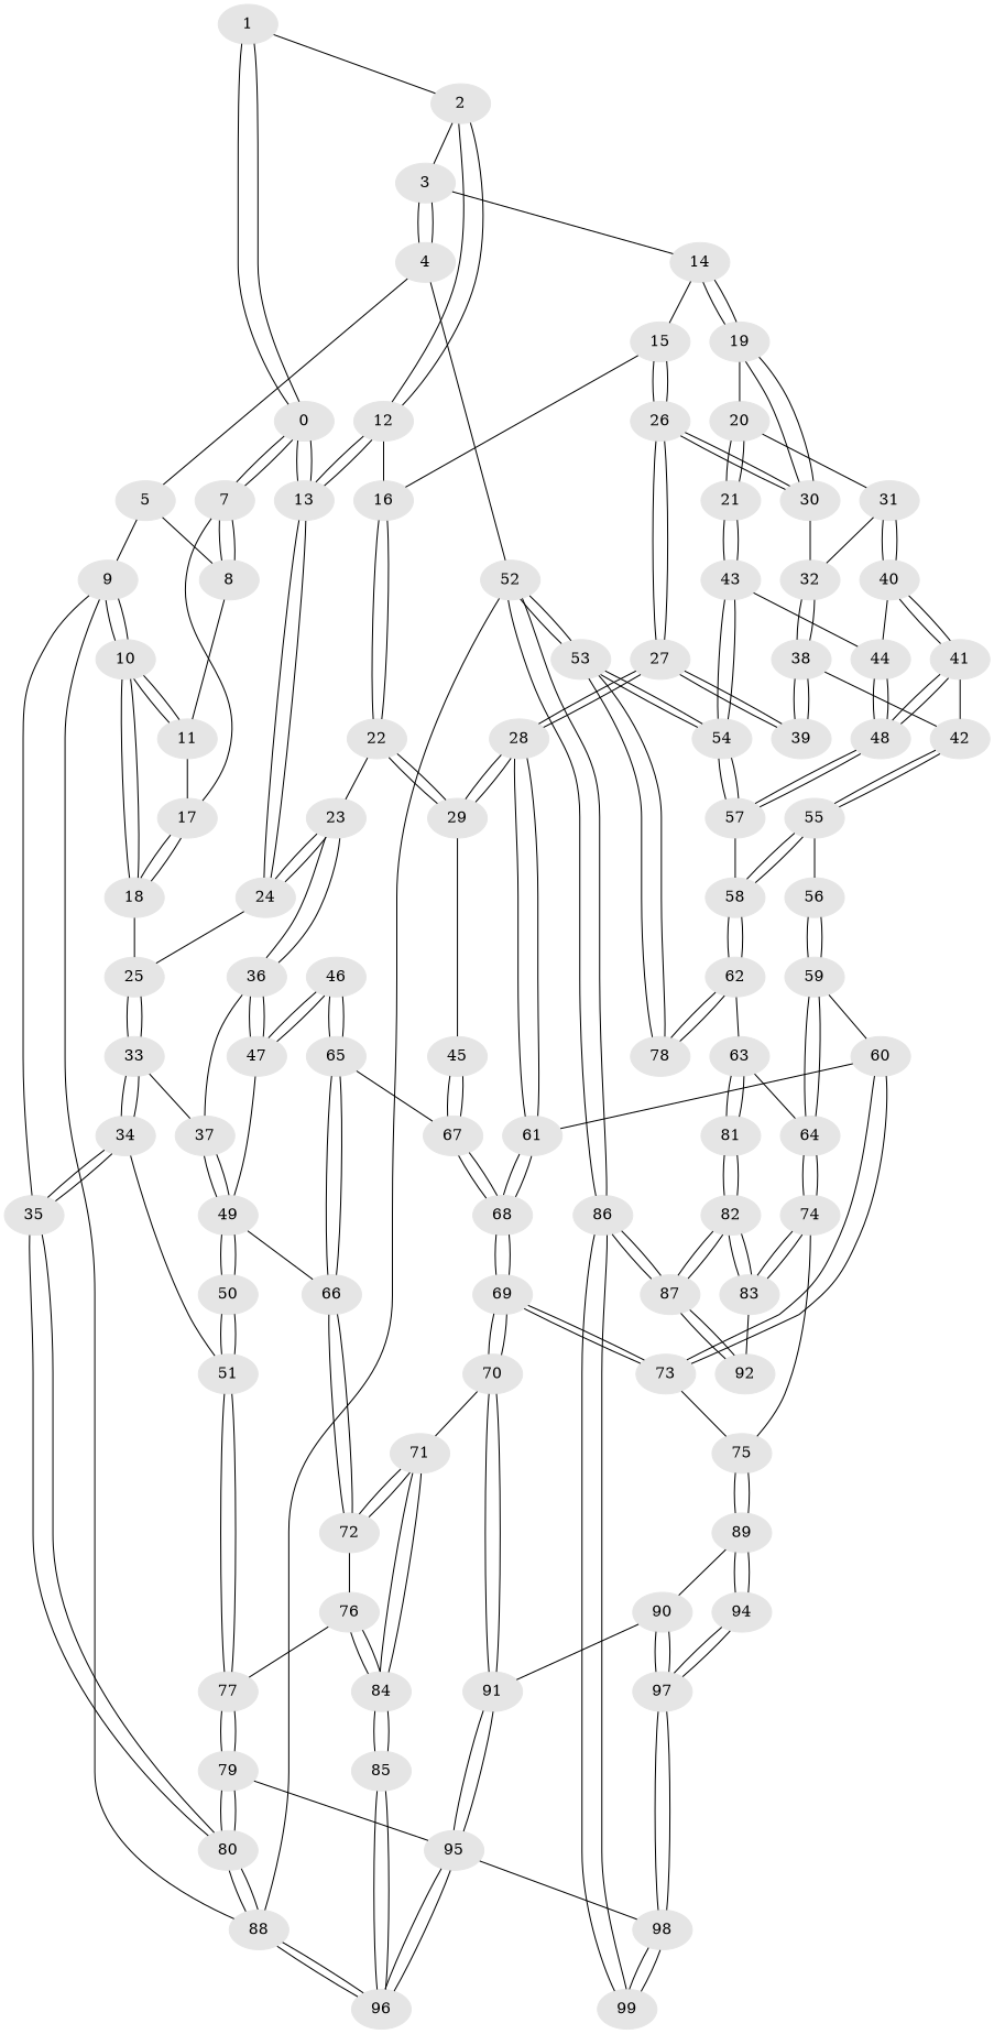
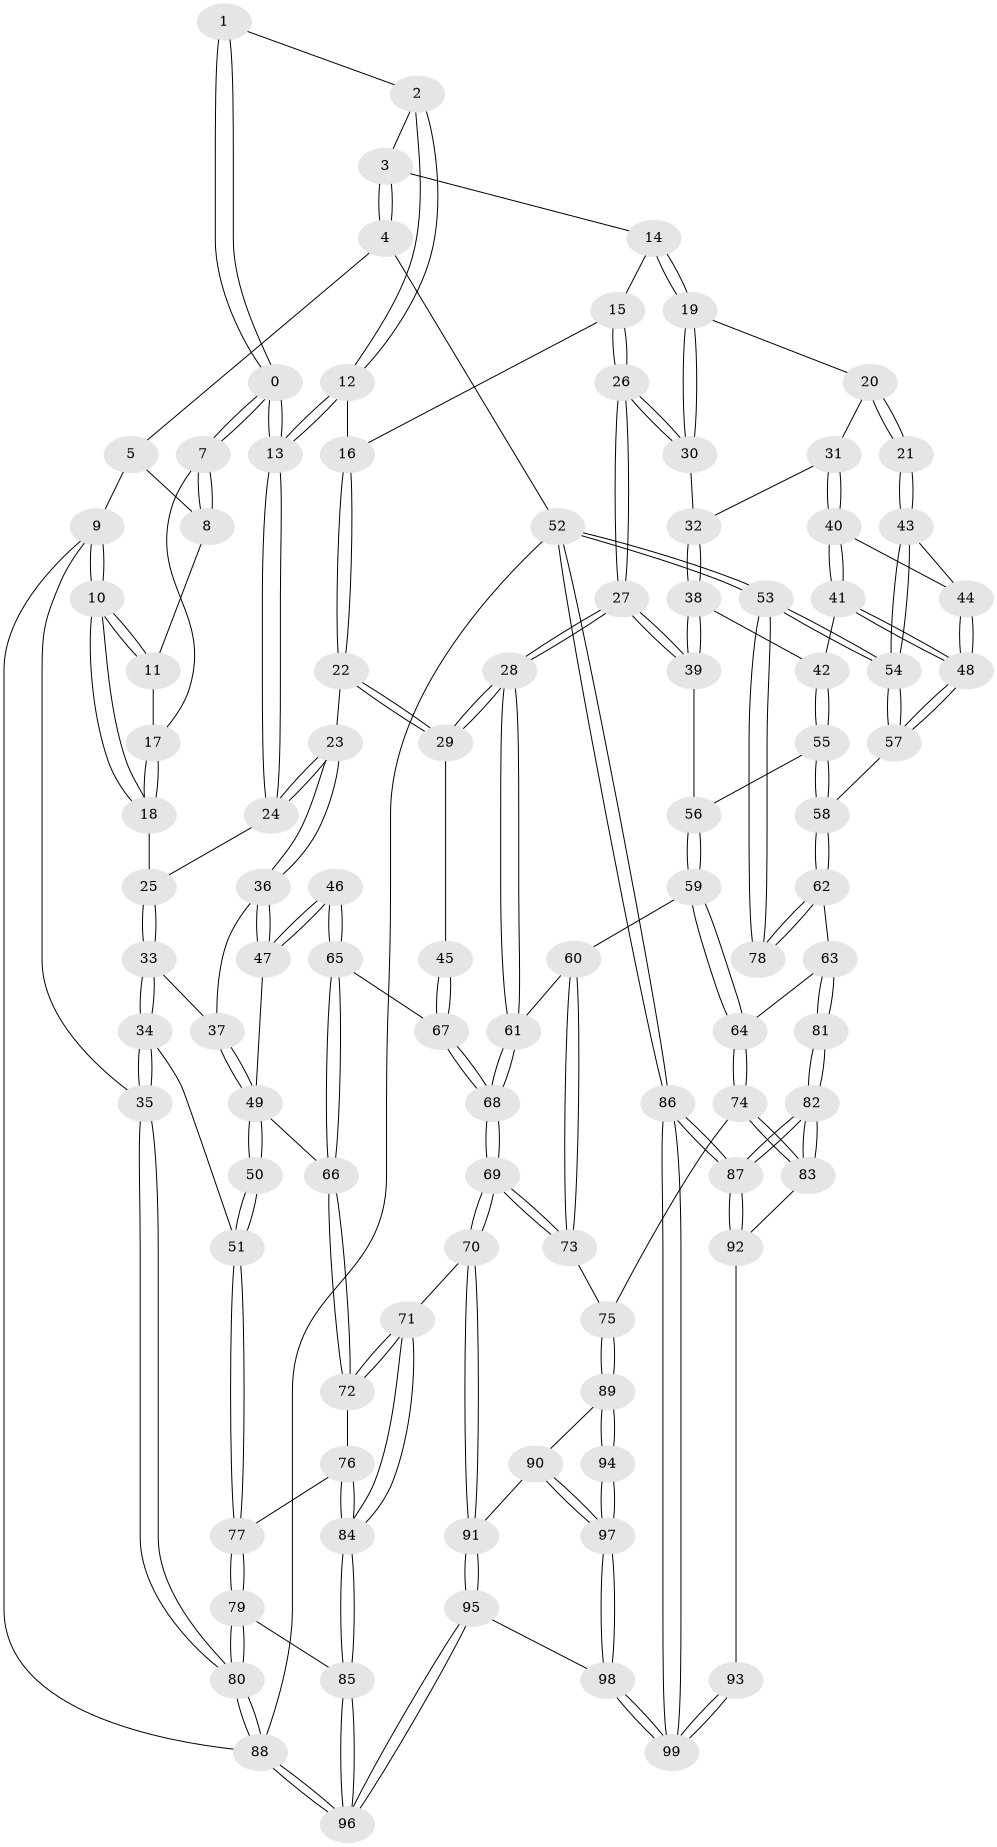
  graph {
    node [color=gray90 style=filled]
    1
    2
    n3 [label=0]
    3
    12
    7
    13
    4
    14
    16
    5
    52
    15
    19
    8
    9
    21
    43
    88
    53
    86
    11
    10
    35
    17
    24
    18
    80
    96
    25
    22
    26
    20
    30
    27
    23
    29
    33
    31
    32
    40
    44
    54
    36
    45
    37
    47
    34
    28
    39
    61
    56
    68
    67
    38
    41
    42
    51
    49
    77
    50
    66
    55
    59
    48
    57
    58
    46
    65
    72
    79
    78
    87
    99
    62
    60
    64
    63
    73
    74
    75
    69
    81
    82
    83
    76
    70
    71
    91
    84
    95
    85
    89
    92
    90
    94
+   93
    97
    98
    1 -- 2
    1 -- n3
    1 -- n3
    2 -- 3
    2 -- 12
    2 -- 12
    n3 -- 7
    n3 -- 7
    n3 -- 13
    n3 -- 13
    3 -- 4
    3 -- 4
    3 -- 14
    12 -- 13
    12 -- 13
    12 -- 16
    7 -- 8
    7 -- 8
    7 -- 17
    13 -- 24
    13 -- 24
    4 -- 5
    4 -- 52
    14 -- 15
    14 -- 19
    14 -- 19
    16 -- 22
    16 -- 22
    5 -- 8
    5 -- 9
    52 -- 88
    52 -- 53
    52 -- 53
    52 -- 86
    52 -- 86
    15 -- 16
    15 -- 26
    15 -- 26
    19 -- 20
    19 -- 30
    19 -- 30
    8 -- 11
    9 -- 88
    9 -- 10
    9 -- 10
    9 -- 35
    21 -- 43
    21 -- 43
    43 -- 44
    43 -- 54
    43 -- 54
    88 -- 96
    88 -- 96
    53 -- 54
    53 -- 54
    53 -- 78
    53 -- 78
    86 -- 87
    86 -- 87
    86 -- 99
    86 -- 99
    11 -- 17
    10 -- 11
    10 -- 11
    10 -- 18
    10 -- 18
    35 -- 80
    35 -- 80
    17 -- 18
    17 -- 18
    24 -- 25
    18 -- 25
    80 -- 88
    80 -- 88
    25 -- 33
    25 -- 33
    22 -- 23
    22 -- 29
    22 -- 29
    26 -- 30
    26 -- 30
    26 -- 27
    26 -- 27
    20 -- 21
    20 -- 21
    20 -- 31
    30 -- 32
    27 -- 28
    27 -- 28
    27 -- 39
    27 -- 39
    23 -- 24
    23 -- 24
    23 -- 36
    23 -- 36
    29 -- 45
    33 -- 37
    33 -- 34
    33 -- 34
    31 -- 32
    31 -- 40
    31 -- 40
    32 -- 38
    32 -- 38
    40 -- 44
    40 -- 41
    40 -- 41
    44 -- 48
    44 -- 48
    54 -- 57
    54 -- 57
    36 -- 37
    36 -- 47
    36 -- 47
    45 -- 67
    45 -- 67
    37 -- 49
    37 -- 49
    47 -- 49
    34 -- 35
    34 -- 35
    34 -- 51
    28 -- 29
    28 -- 29
    28 -- 61
    28 -- 61
+   39 -- 56
    61 -- 68
    61 -- 68
    56 -- 59
    56 -- 59
    68 -- 69
    68 -- 69
    67 -- 68
    67 -- 68
    38 -- 39
    38 -- 39
    38 -- 42
    41 -- 42
    41 -- 48
    41 -- 48
    42 -- 55
    42 -- 55
    51 -- 77
    51 -- 77
    49 -- 50
    49 -- 50
    49 -- 66
    77 -- 79
    77 -- 79
    50 -- 51
    50 -- 51
    66 -- 72
    66 -- 72
    55 -- 56
    55 -- 58
    55 -- 58
    59 -- 60
    59 -- 64
    59 -- 64
    48 -- 57
    48 -- 57
    57 -- 58
    58 -- 62
    58 -- 62
    46 -- 47
    46 -- 47
    46 -- 65
    46 -- 65
    65 -- 67
    65 -- 66
    65 -- 66
    72 -- 76
    79 -- 80
    79 -- 80
-   79 -- 95
+   79 -- 85
    87 -- 92
    87 -- 92
    62 -- 78
    62 -- 78
    62 -- 63
    60 -- 61
    60 -- 73
    60 -- 73
    64 -- 74
    64 -- 74
    63 -- 64
    63 -- 81
    63 -- 81
    73 -- 75
    74 -- 75
    74 -- 83
    74 -- 83
    75 -- 89
    75 -- 89
    69 -- 73
    69 -- 73
    69 -- 70
    69 -- 70
    81 -- 82
    81 -- 82
    82 -- 87
    82 -- 87
    82 -- 83
    82 -- 83
    83 -- 92
    76 -- 77
    76 -- 84
    76 -- 84
    70 -- 71
    70 -- 91
    70 -- 91
    71 -- 72
    71 -- 72
    71 -- 84
    71 -- 84
    91 -- 95
    91 -- 95
    84 -- 85
    84 -- 85
    95 -- 96
    95 -- 96
    95 -- 98
    85 -- 96
    85 -- 96
    89 -- 90
    89 -- 94
    89 -- 94
+   92 -- 93
    90 -- 91
    90 -- 97
    90 -- 97
    94 -- 97
    94 -- 97
+   93 -- 99
+   93 -- 99
    97 -- 98
    97 -- 98
    98 -- 99
    98 -- 99
  }
